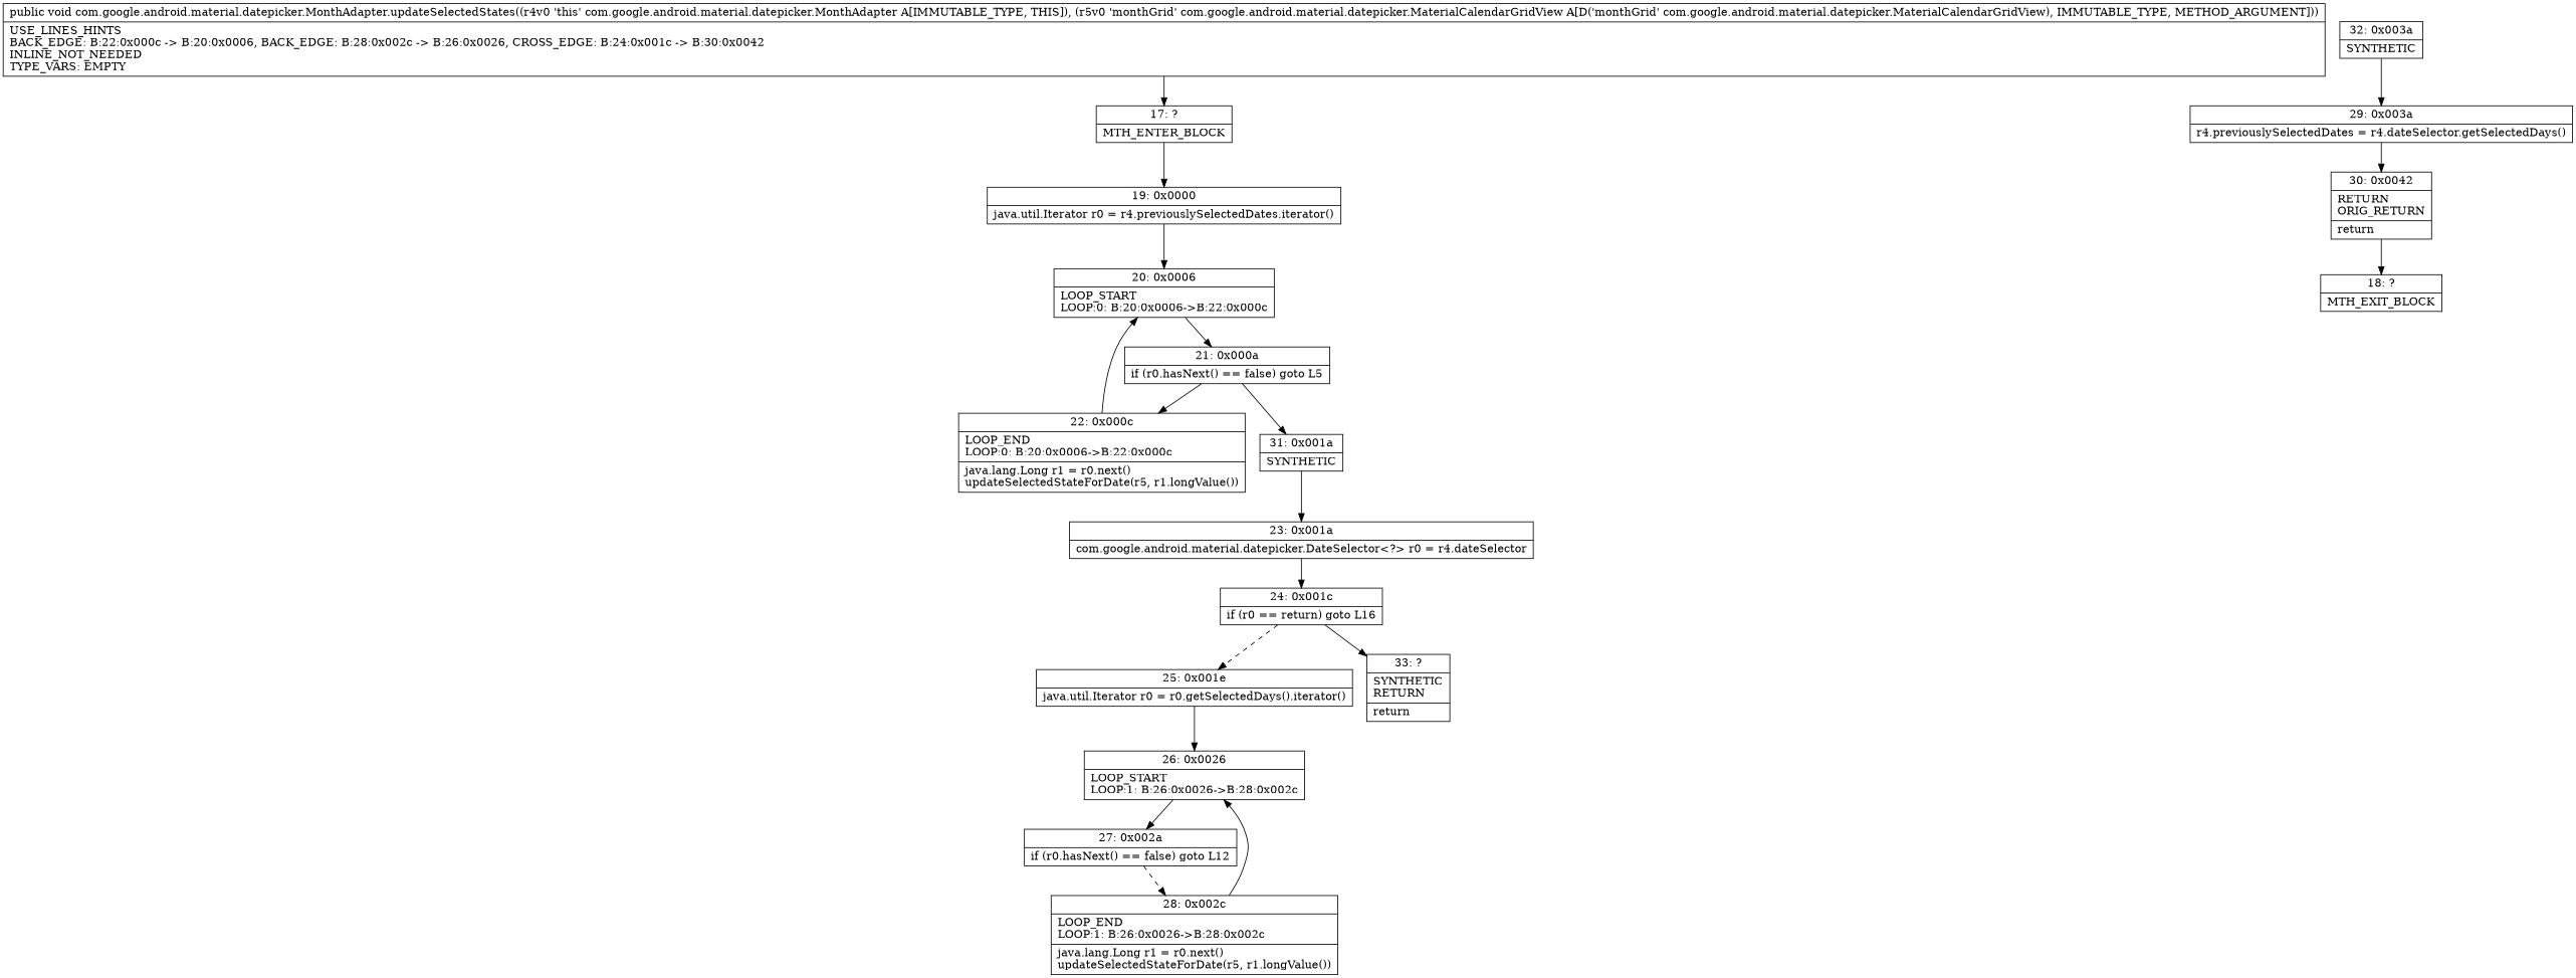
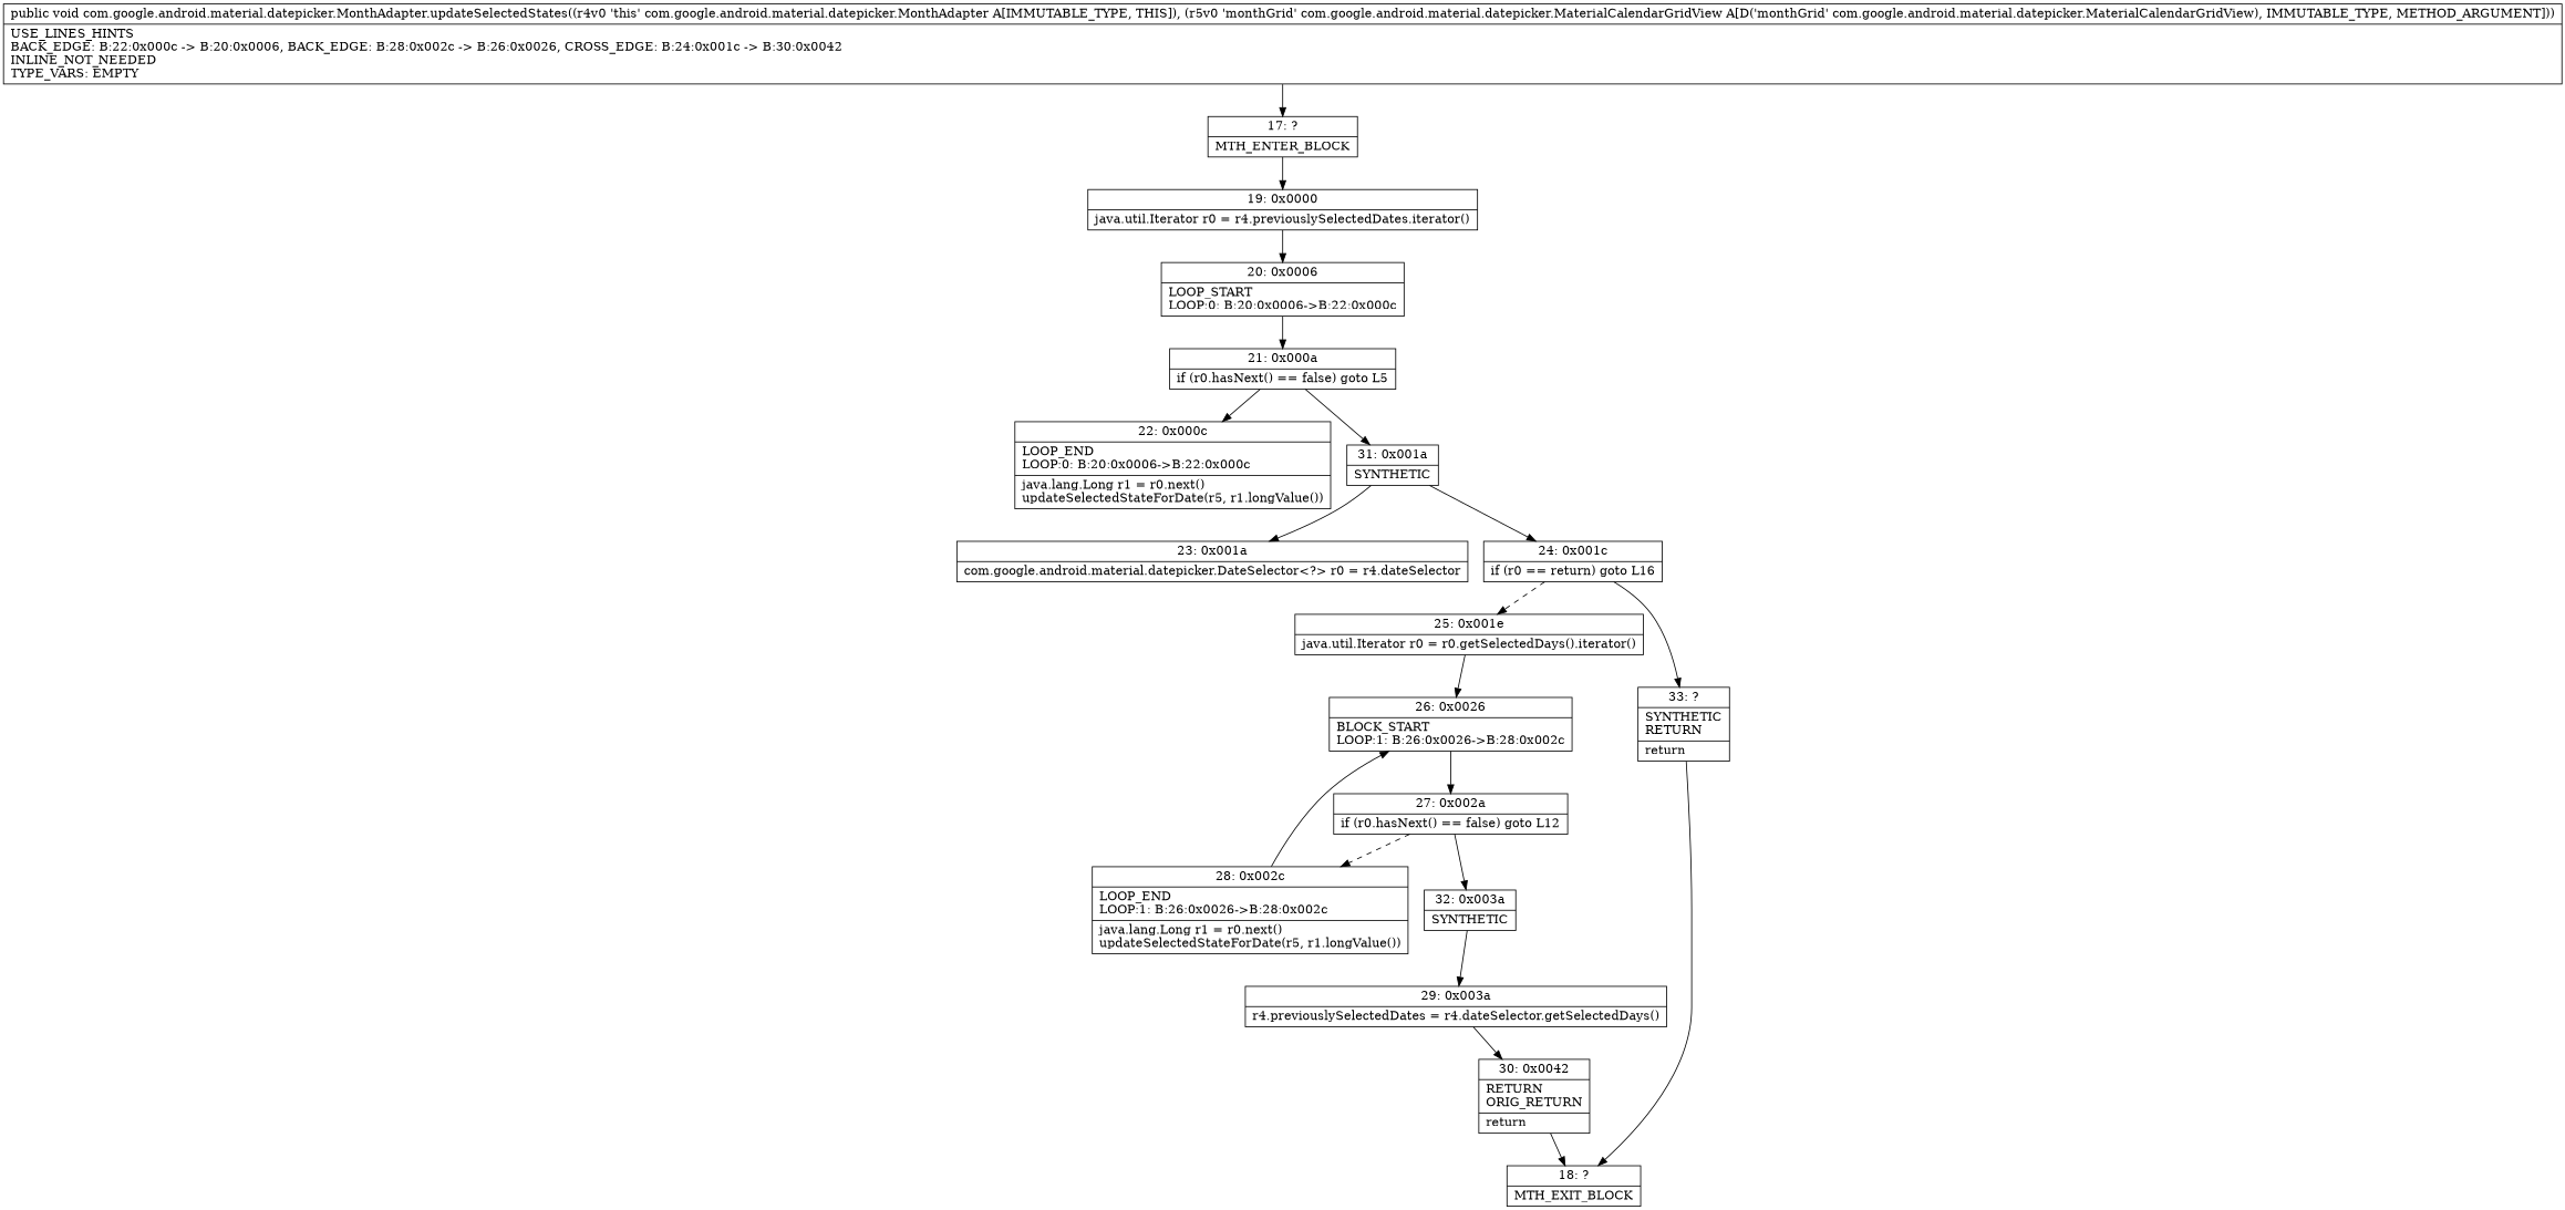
  digraph {
    node [shape=record]
    n1 [label="{17\:\ ?|MTH_ENTER_BLOCK\l}"]
    n2 [label="{19\:\ 0x0000|java.util.Iterator r0 = r4.previouslySelectedDates.iterator()\l}"]
    n3 [label="{20\:\ 0x0006|LOOP_START\lLOOP:0: B:20:0x0006\-\>B:22:0x000c\l}"]
    n4 [label="{21\:\ 0x000a|if (r0.hasNext() == false) goto L5\l}"]
    n5 [label="{22\:\ 0x000c|LOOP_END\lLOOP:0: B:20:0x0006\-\>B:22:0x000c\l|java.lang.Long r1 = r0.next()\lupdateSelectedStateForDate(r5, r1.longValue())\l}"]
    n6 [label="{31\:\ 0x001a|SYNTHETIC\l}"]
    n7 [label="{23\:\ 0x001a|com.google.android.material.datepicker.DateSelector\<?\> r0 = r4.dateSelector\l}"]
    n8 [label="{24\:\ 0x001c|if (r0 == return) goto L16\l}"]
    n9 [label="{25\:\ 0x001e|java.util.Iterator r0 = r0.getSelectedDays().iterator()\l}"]
    n10 [label="{33\:\ ?|SYNTHETIC\lRETURN\l|return\l}"]
-   n11 [label="{26\:\ 0x0026|LOOP_START\lLOOP:1: B:26:0x0026\-\>B:28:0x002c\l}"]
+   n11 [label="{26\:\ 0x0026|BLOCK_START\lLOOP:1: B:26:0x0026\-\>B:28:0x002c\l}"]
    n12 [label="{18\:\ ?|MTH_EXIT_BLOCK\l}"]
    n13 [label="{27\:\ 0x002a|if (r0.hasNext() == false) goto L12\l}"]
    n14 [label="{28\:\ 0x002c|LOOP_END\lLOOP:1: B:26:0x0026\-\>B:28:0x002c\l|java.lang.Long r1 = r0.next()\lupdateSelectedStateForDate(r5, r1.longValue())\l}"]
    n15 [label="{32\:\ 0x003a|SYNTHETIC\l}"]
    n16 [label="{29\:\ 0x003a|r4.previouslySelectedDates = r4.dateSelector.getSelectedDays()\l}"]
    n17 [label="{30\:\ 0x0042|RETURN\lORIG_RETURN\l|return\l}"]
    n18 [label="{public void com.google.android.material.datepicker.MonthAdapter.updateSelectedStates((r4v0 'this' com.google.android.material.datepicker.MonthAdapter A[IMMUTABLE_TYPE, THIS]), (r5v0 'monthGrid' com.google.android.material.datepicker.MaterialCalendarGridView A[D('monthGrid' com.google.android.material.datepicker.MaterialCalendarGridView), IMMUTABLE_TYPE, METHOD_ARGUMENT]))  | USE_LINES_HINTS\lBACK_EDGE: B:22:0x000c \-\> B:20:0x0006, BACK_EDGE: B:28:0x002c \-\> B:26:0x0026, CROSS_EDGE: B:24:0x001c \-\> B:30:0x0042\lINLINE_NOT_NEEDED\lTYPE_VARS: EMPTY\l}"]
    n1 -> n2
    n2 -> n3
    n3 -> n4
    n4 -> n5 [style=solid]
    n4 -> n6
-   n5 -> n3
    n6 -> n7
-   n7 -> n8
+   n6 -> n8
    n8 -> n9 [style=dashed]
    n8 -> n10
    n9 -> n11
+   n10 -> n12
    n11 -> n13
    n13 -> n14 [style=dashed]
+   n13 -> n15
    n14 -> n11
    n15 -> n16
    n16 -> n17
    n17 -> n12
    n18 -> n1
  }
